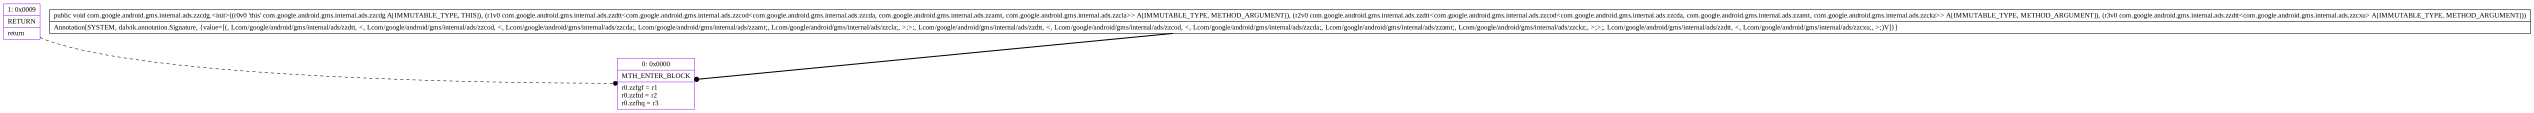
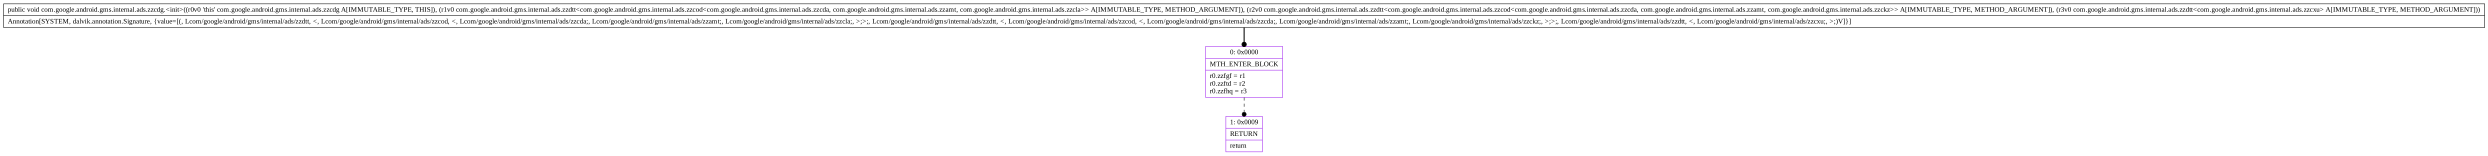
  digraph {
    fontname="Liberation Serif"
    node [shape=record color=purple fontname="Liberation Serif"]
    edge [arrowhead=dot fontname="Liberation Serif"]
    n1 [label="{0\:\ 0x0000|MTH_ENTER_BLOCK\l|r0.zzfgf = r1\lr0.zzftd = r2\lr0.zzfhq = r3\l}"]
    n2 [label="{1\:\ 0x0009|RETURN\l|return\l}"]
    n3 [label="{public void com.google.android.gms.internal.ads.zzcdg.\<init\>((r0v0 'this' com.google.android.gms.internal.ads.zzcdg A[IMMUTABLE_TYPE, THIS]), (r1v0 com.google.android.gms.internal.ads.zzdtt\<com.google.android.gms.internal.ads.zzcod\<com.google.android.gms.internal.ads.zzcda, com.google.android.gms.internal.ads.zzamt, com.google.android.gms.internal.ads.zzcla\>\> A[IMMUTABLE_TYPE, METHOD_ARGUMENT]), (r2v0 com.google.android.gms.internal.ads.zzdtt\<com.google.android.gms.internal.ads.zzcod\<com.google.android.gms.internal.ads.zzcda, com.google.android.gms.internal.ads.zzamt, com.google.android.gms.internal.ads.zzckz\>\> A[IMMUTABLE_TYPE, METHOD_ARGUMENT]), (r3v0 com.google.android.gms.internal.ads.zzdtt\<com.google.android.gms.internal.ads.zzcxu\> A[IMMUTABLE_TYPE, METHOD_ARGUMENT]))  | Annotation[SYSTEM, dalvik.annotation.Signature, \{value=[(, Lcom\/google\/android\/gms\/internal\/ads\/zzdtt, \<, Lcom\/google\/android\/gms\/internal\/ads\/zzcod, \<, Lcom\/google\/android\/gms\/internal\/ads\/zzcda;, Lcom\/google\/android\/gms\/internal\/ads\/zzamt;, Lcom\/google\/android\/gms\/internal\/ads\/zzcla;, \>;\>;, Lcom\/google\/android\/gms\/internal\/ads\/zzdtt, \<, Lcom\/google\/android\/gms\/internal\/ads\/zzcod, \<, Lcom\/google\/android\/gms\/internal\/ads\/zzcda;, Lcom\/google\/android\/gms\/internal\/ads\/zzamt;, Lcom\/google\/android\/gms\/internal\/ads\/zzckz;, \>;\>;, Lcom\/google\/android\/gms\/internal\/ads\/zzdtt, \<, Lcom\/google\/android\/gms\/internal\/ads\/zzcxu;, \>;)V]\}]\l}" color=black]
-   n2 -> n1 [style=dashed]
+   n1 -> n2 [style=dashed]
    n3 -> n1 [style=bold]
  }
